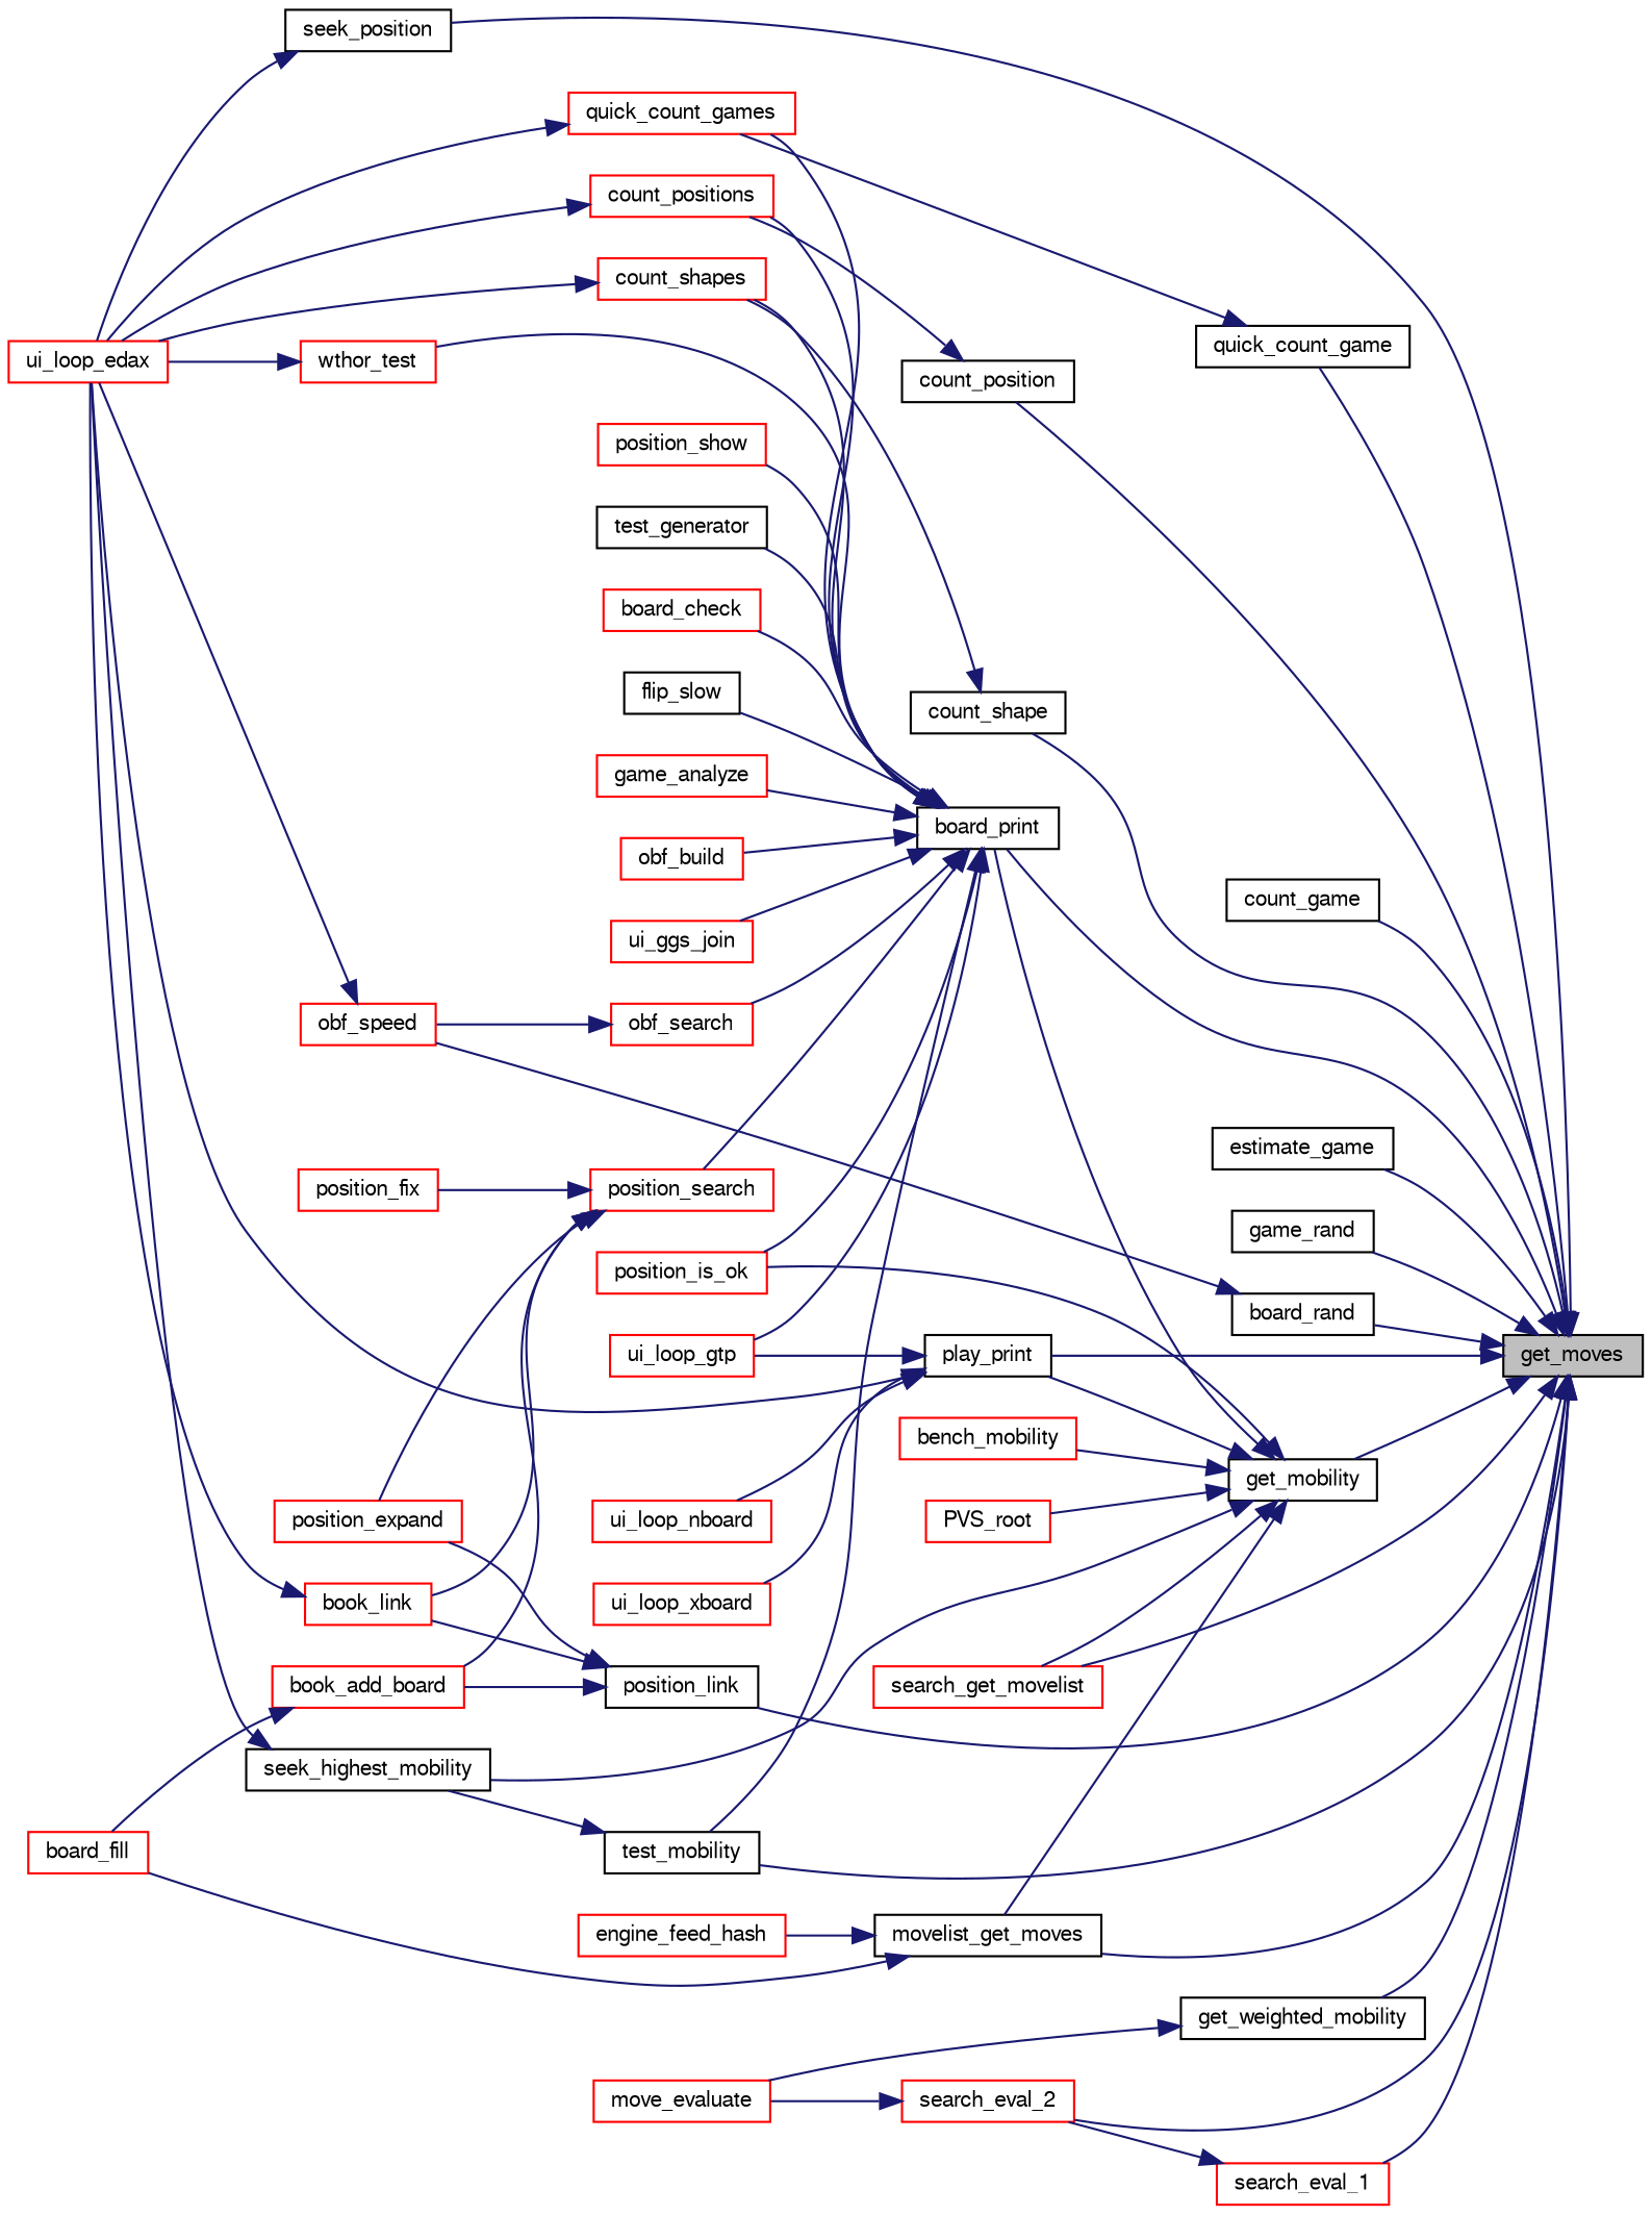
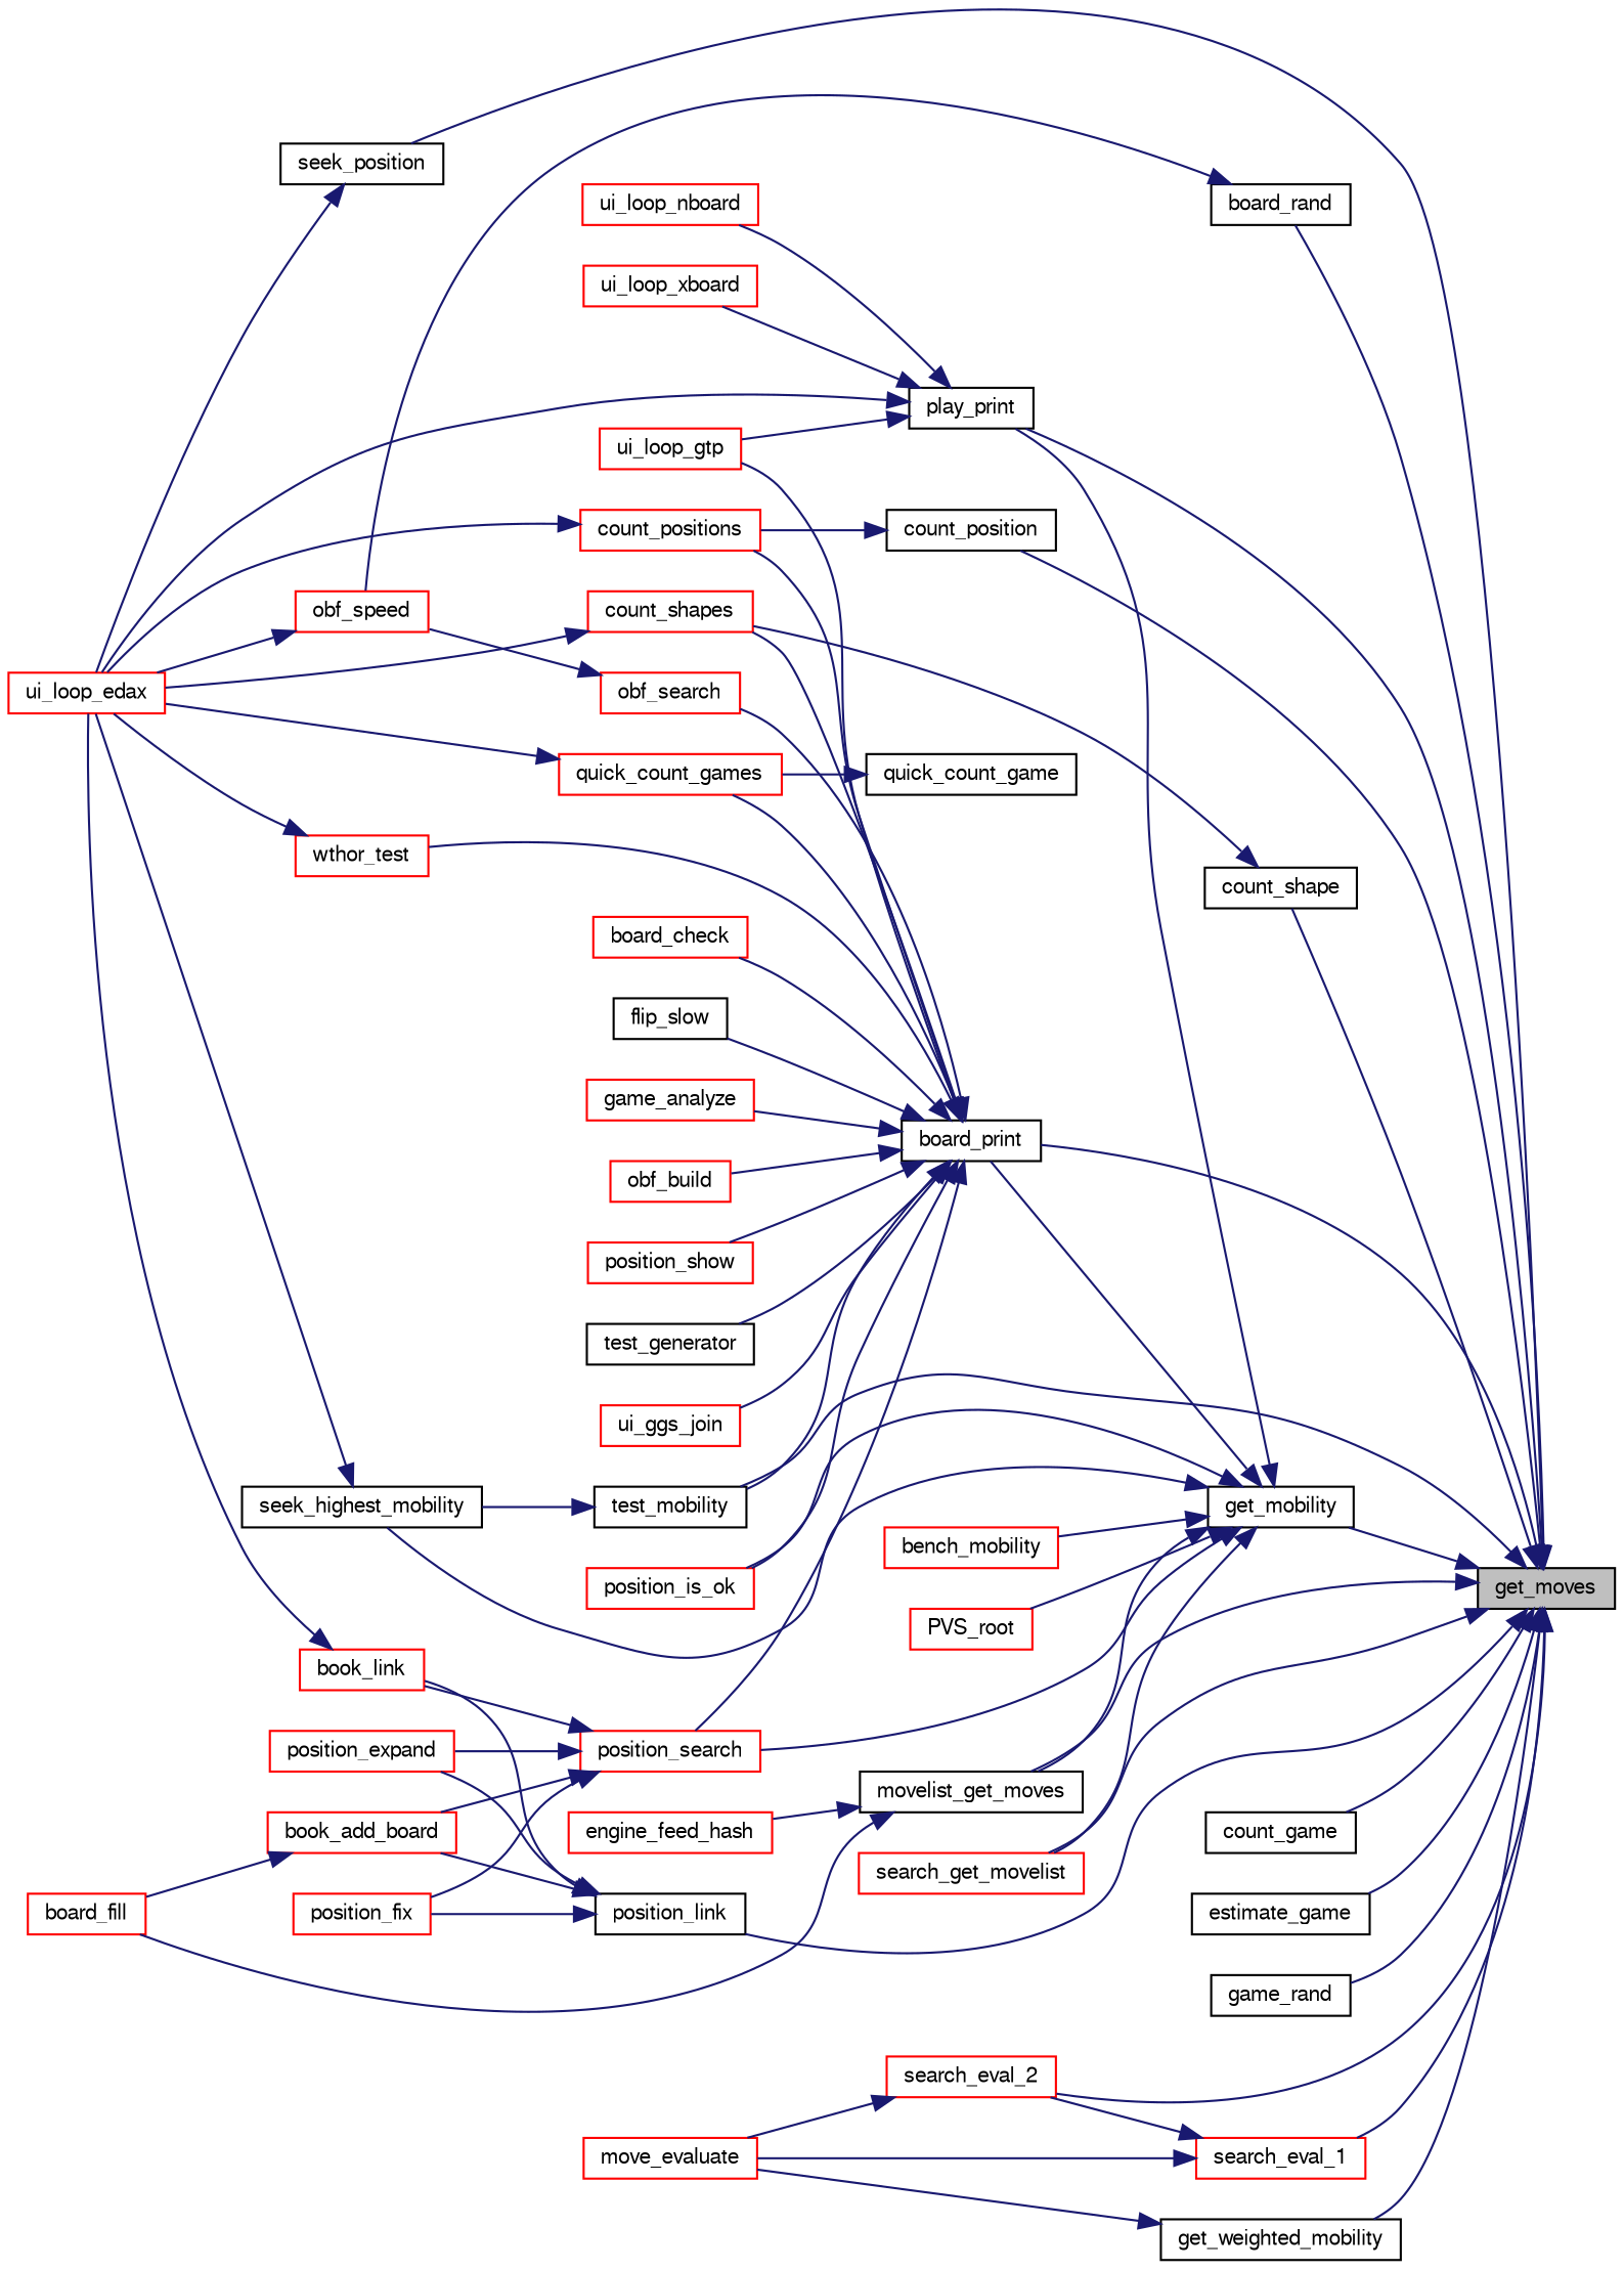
  digraph {
    rankdir=RL
    node [color=red fontname=FreeSans fontsize=10 shape=record]
    edge [color=midnightblue dir=back fontname=FreeSans fontsize=10 labelfontname=FreeSans labelfontsize=10 style=solid]
    n1 [color=black fillcolor=grey75 fontcolor=black height=0.2 label=get_moves style=filled width=0.4]
    n2 [color=black height=0.2 label=board_print width=0.4]
    n3 [color=black height=0.2 label=test_mobility width=0.4]
    n4 [color=black height=0.2 label=board_rand width=0.4]
    n5 [color=black height=0.2 label=count_game width=0.4]
    n6 [color=black height=0.2 label=count_position width=0.4]
    n7 [color=black height=0.2 label=count_shape width=0.4]
    n8 [color=black height=0.2 label=estimate_game width=0.4]
    n9 [color=black height=0.2 label=game_rand width=0.4]
    n10 [color=black height=0.2 label=get_mobility width=0.4]
    n11 [color=black height=0.2 label=movelist_get_moves width=0.4]
    n12 [color=black height=0.2 label=play_print width=0.4]
    n13 [height=0.2 label=search_get_movelist width=0.4]
    n14 [color=black height=0.2 label=get_weighted_mobility width=0.4]
    n15 [color=black height=0.2 label=position_link width=0.4]
    n16 [color=black height=0.2 label=quick_count_game width=0.4]
    n17 [height=0.2 label=search_eval_1 width=0.4]
    n18 [height=0.2 label=search_eval_2 width=0.4]
    n19 [color=black height=0.2 label=seek_position width=0.4]
    n20 [height=0.2 label=board_check width=0.4]
    n21 [height=0.2 label=count_positions width=0.4]
    n22 [height=0.2 label=count_shapes width=0.4]
    n23 [color=black height=0.2 label=flip_slow width=0.4]
    n24 [height=0.2 label=game_analyze width=0.4]
    n25 [height=0.2 label=obf_build width=0.4]
    n26 [height=0.2 label=obf_search width=0.4]
    n27 [height=0.2 label=position_is_ok width=0.4]
    n28 [height=0.2 label=position_search width=0.4]
    n29 [height=0.2 label=position_show width=0.4]
    n30 [height=0.2 label=quick_count_games width=0.4]
    n31 [color=black height=0.2 label=test_generator width=0.4]
    n32 [height=0.2 label=ui_ggs_join width=0.4]
    n33 [height=0.2 label=ui_loop_gtp width=0.4]
    n34 [height=0.2 label=wthor_test width=0.4]
    n35 [color=black height=0.2 label=seek_highest_mobility width=0.4]
    n36 [height=0.2 label=obf_speed width=0.4]
    n37 [height=0.2 label=bench_mobility width=0.4]
    n38 [height=0.2 label=PVS_root width=0.4]
    n39 [height=0.2 label=board_fill width=0.4]
    n40 [height=0.2 label=engine_feed_hash width=0.4]
    n41 [height=0.2 label=ui_loop_edax width=0.4]
    n42 [height=0.2 label=ui_loop_nboard width=0.4]
    n43 [height=0.2 label=ui_loop_xboard width=0.4]
    n44 [height=0.2 label=move_evaluate width=0.4]
    n45 [height=0.2 label=book_add_board width=0.4]
    n46 [height=0.2 label=book_link width=0.4]
    n47 [height=0.2 label=position_expand width=0.4]
    n48 [height=0.2 label=position_fix width=0.4]
    n1 -> n2
    n1 -> n3
    n1 -> n4
    n1 -> n5
    n1 -> n6
    n1 -> n7
    n1 -> n8
    n1 -> n9
    n1 -> n10
    n1 -> n11
    n1 -> n12
    n1 -> n13
    n1 -> n14
    n1 -> n15
-   n1 -> n16
    n1 -> n17
    n1 -> n18
    n1 -> n19
    n2 -> n3
    n2 -> n20
    n2 -> n21
    n2 -> n22
    n2 -> n23
    n2 -> n24
    n2 -> n25
    n2 -> n26
    n2 -> n27
    n2 -> n28
    n2 -> n29
    n2 -> n30
    n2 -> n31
    n2 -> n32
    n2 -> n33
    n2 -> n34
    n3 -> n35
    n4 -> n36
    n6 -> n21
    n7 -> n22
    n10 -> n2
    n10 -> n11
    n10 -> n12
    n10 -> n13
    n10 -> n27
+   n10 -> n28
    n10 -> n35
    n10 -> n37
    n10 -> n38
    n11 -> n39
    n11 -> n40
    n12 -> n33
    n12 -> n41
    n12 -> n42
    n12 -> n43
    n14 -> n44
    n15 -> n45
    n15 -> n46
    n15 -> n47
+   n15 -> n48
    n16 -> n30
    n17 -> n18
+   n17 -> n44
    n18 -> n44
    n19 -> n41
    n21 -> n41
    n22 -> n41
    n26 -> n36
    n28 -> n45
    n28 -> n46
    n28 -> n47
    n28 -> n48
    n30 -> n41
    n34 -> n41
    n35 -> n41
    n36 -> n41
    n45 -> n39
    n46 -> n41
  }
